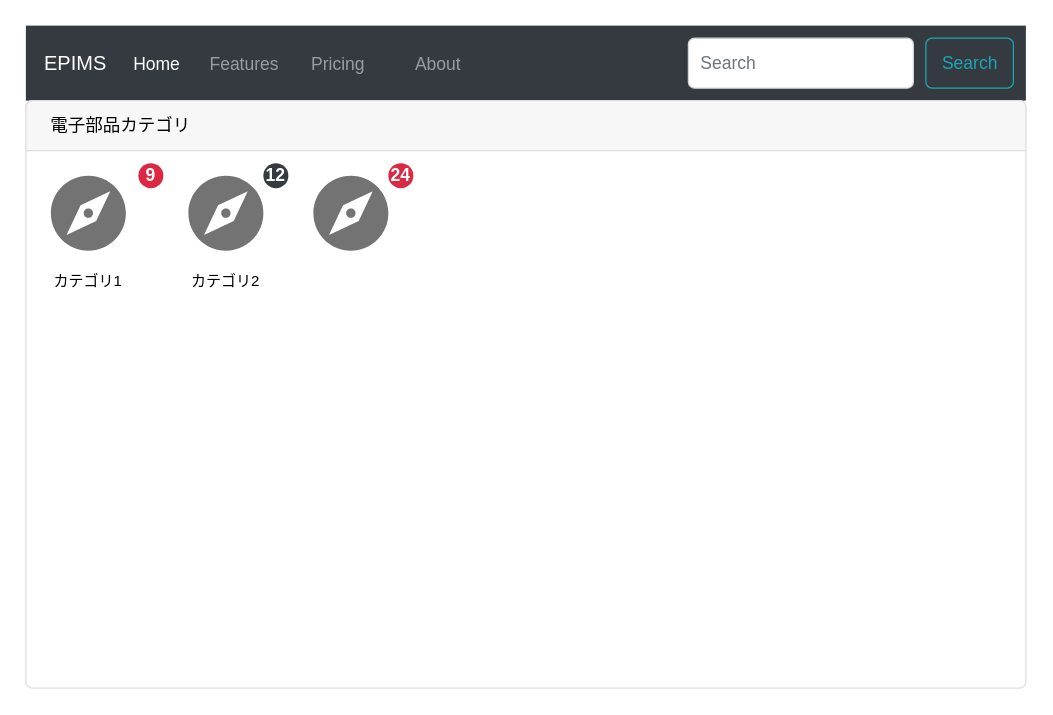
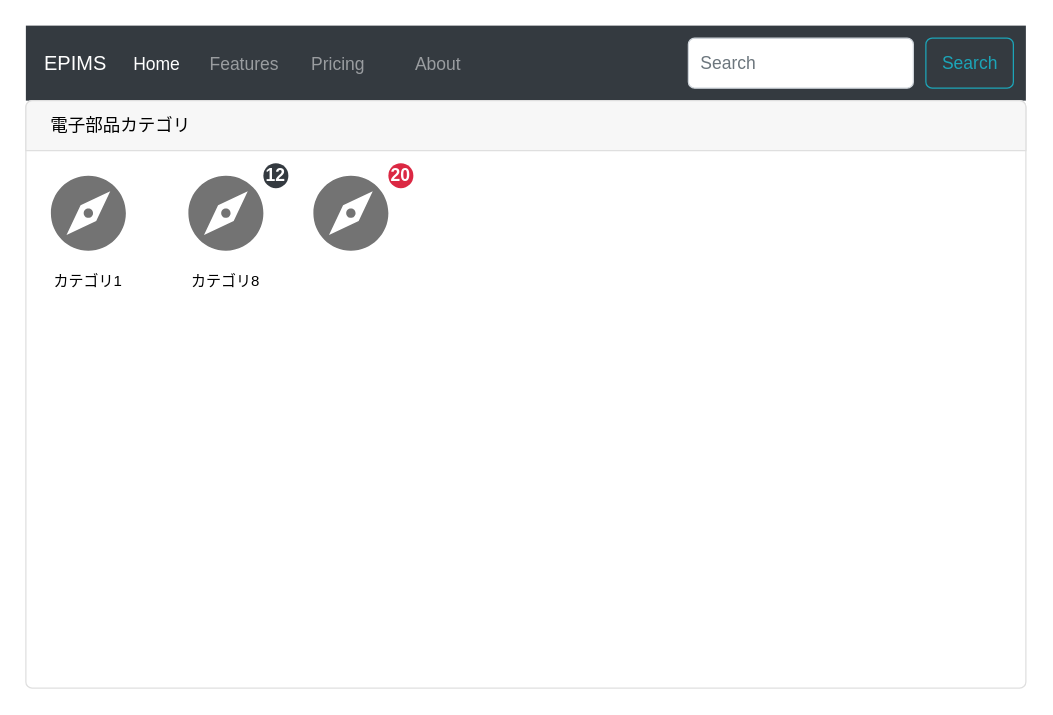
  <mxCell id="0" />
  <mxCell id="1" parent="0" />
  <mxCell id="2" value="" style="group" parent="1" vertex="1" connectable="0"><mxGeometry x="20" y="20" width="800" height="530" as="geometry" /></mxCell>
  <mxCell id="3" value="EPIMS" style="html=1;shadow=0;dashed=0;fillColor=#343A40;strokeColor=none;fontSize=16;fontColor=#ffffff;align=left;spacing=15;" parent="2" vertex="1"><mxGeometry width="800" height="60" as="geometry" /></mxCell>
  <mxCell id="4" value="Home" style="fillColor=none;strokeColor=none;fontSize=14;fontColor=#ffffff;align=center;" parent="3" vertex="1"><mxGeometry width="70" height="40" relative="1" as="geometry"><mxPoint x="70" y="10" as="offset" /></mxGeometry></mxCell>
  <mxCell id="5" value="Features" style="fillColor=none;strokeColor=none;fontSize=14;fontColor=#9A9DA0;align=center;" parent="3" vertex="1"><mxGeometry width="70" height="40" relative="1" as="geometry"><mxPoint x="140" y="10" as="offset" /></mxGeometry></mxCell>
  <mxCell id="6" value="Pricing" style="fillColor=none;strokeColor=none;fontSize=14;fontColor=#9A9DA0;align=center;spacingRight=0;" parent="3" vertex="1"><mxGeometry width="80" height="40" relative="1" as="geometry"><mxPoint x="210" y="10" as="offset" /></mxGeometry></mxCell>
  <mxCell id="7" value="About" style="fillColor=none;strokeColor=none;fontSize=14;fontColor=#9A9DA0;align=center;" parent="3" vertex="1"><mxGeometry width="80" height="40" relative="1" as="geometry"><mxPoint x="290" y="10" as="offset" /></mxGeometry></mxCell>
  <mxCell id="8" value="Search" style="html=1;shadow=0;dashed=0;shape=mxgraph.bootstrap.rrect;rSize=5;fontSize=14;fontColor=#1CA5B8;strokeColor=#1CA5B8;fillColor=none;" parent="3" vertex="1"><mxGeometry x="1" width="70" height="40" relative="1" as="geometry"><mxPoint x="-80" y="10" as="offset" /></mxGeometry></mxCell>
  <mxCell id="9" value="Search" style="html=1;shadow=0;dashed=0;shape=mxgraph.bootstrap.rrect;rSize=5;fontSize=14;fontColor=#6C767D;strokeColor=#CED4DA;fillColor=#ffffff;align=left;spacing=10;" parent="3" vertex="1"><mxGeometry x="1" width="180" height="40" relative="1" as="geometry"><mxPoint x="-270" y="10" as="offset" /></mxGeometry></mxCell>
  <mxCell id="10" value="" style="html=1;shadow=0;dashed=0;shape=mxgraph.bootstrap.rrect;rSize=5;strokeColor=#DFDFDF;html=1;whiteSpace=wrap;fillColor=#FFFFFF;fontColor=#000000;" parent="2" vertex="1"><mxGeometry y="60" width="800" height="470" as="geometry" /></mxCell>
  <mxCell id="11" value="電子部品カテゴリ" style="html=1;shadow=0;dashed=0;shape=mxgraph.bootstrap.topButton;strokeColor=inherit;fillColor=#F7F7F7;rSize=5;perimeter=none;whiteSpace=wrap;resizeWidth=1;align=left;spacing=20;fontSize=14;" parent="10" vertex="1"><mxGeometry width="800" height="40" relative="1" as="geometry" /></mxCell>
  <mxCell id="12" value="" style="group" parent="10" vertex="1" connectable="0"><mxGeometry x="20" y="60" width="70" height="100" as="geometry" /></mxCell>
  <mxCell id="13" value="" style="dashed=0;aspect=fixed;verticalLabelPosition=bottom;verticalAlign=top;align=center;shape=mxgraph.gmdl.navigate;strokeColor=none;fillColor=#737373;shadow=0;sketch=0;" parent="12" vertex="1"><mxGeometry width="60" height="60" as="geometry" /></mxCell>
  <mxCell id="14" value="カテゴリ1" style="text;html=1;strokeColor=none;fillColor=none;align=center;verticalAlign=middle;whiteSpace=wrap;rounded=0;" parent="12" vertex="1"><mxGeometry y="70" width="60" height="30" as="geometry" /></mxCell>
  <mxCell id="15" value="" style="group" vertex="1" connectable="0" parent="10"><mxGeometry x="130" y="60" width="60" height="100" as="geometry" /></mxCell>
  <mxCell id="16" value="" style="dashed=0;aspect=fixed;verticalLabelPosition=bottom;verticalAlign=top;align=center;shape=mxgraph.gmdl.navigate;strokeColor=none;fillColor=#737373;shadow=0;sketch=0;" parent="15" vertex="1"><mxGeometry width="60" height="60" as="geometry" /></mxCell>
- <mxCell id="17" value="カテゴリ2" style="text;html=1;strokeColor=none;fillColor=none;align=center;verticalAlign=middle;whiteSpace=wrap;rounded=0;" parent="15" vertex="1"><mxGeometry y="70" width="60" height="30" as="geometry" /></mxCell>
+ <mxCell id="17" value="カテゴリ8" style="text;html=1;strokeColor=none;fillColor=none;align=center;verticalAlign=middle;whiteSpace=wrap;rounded=0;" parent="15" vertex="1"><mxGeometry y="70" width="60" height="30" as="geometry" /></mxCell>
  <mxCell id="18" value="" style="group" vertex="1" connectable="0" parent="10"><mxGeometry x="230" y="60" width="60" height="100" as="geometry" /></mxCell>
  <mxCell id="19" value="" style="dashed=0;aspect=fixed;verticalLabelPosition=bottom;verticalAlign=top;align=center;shape=mxgraph.gmdl.navigate;strokeColor=none;fillColor=#737373;shadow=0;sketch=0;" vertex="1" parent="18"><mxGeometry width="60" height="60" as="geometry" /></mxCell>
- <mxCell id="20" value="24" style="rounded=1;whiteSpace=wrap;html=1;arcSize=50;strokeColor=none;strokeWidth=1;fillColor=#DB2843;fontColor=#FFFFFF;whiteSpace=wrap;align=center;verticalAlign=middle;spacingLeft=0;fontStyle=1;fontSize=14;spacing=10;" vertex="1" parent="10"><mxGeometry x="290" y="50" width="20" height="20" as="geometry" /></mxCell>
+ <mxCell id="20" value="20" style="rounded=1;whiteSpace=wrap;html=1;arcSize=50;strokeColor=none;strokeWidth=1;fillColor=#DB2843;fontColor=#FFFFFF;whiteSpace=wrap;align=center;verticalAlign=middle;spacingLeft=0;fontStyle=1;fontSize=14;spacing=10;" vertex="1" parent="10"><mxGeometry x="290" y="50" width="20" height="20" as="geometry" /></mxCell>
  <mxCell id="21" value="12" style="rounded=1;whiteSpace=wrap;html=1;arcSize=50;strokeColor=none;strokeWidth=1;fillColor=#343a40;fontColor=#FFFFFF;whiteSpace=wrap;align=center;verticalAlign=middle;spacingLeft=0;fontStyle=1;fontSize=14;spacing=10;" vertex="1" parent="2"><mxGeometry x="190" y="110" width="20" height="20" as="geometry" /></mxCell>
- <mxCell id="22" value="9" style="rounded=1;whiteSpace=wrap;html=1;arcSize=50;strokeColor=none;strokeWidth=1;fillColor=#DB2843;fontColor=#FFFFFF;whiteSpace=wrap;align=center;verticalAlign=middle;spacingLeft=0;fontStyle=1;fontSize=14;spacing=10;" vertex="1" parent="2"><mxGeometry x="90" y="110" width="20" height="20" as="geometry" /></mxCell>
